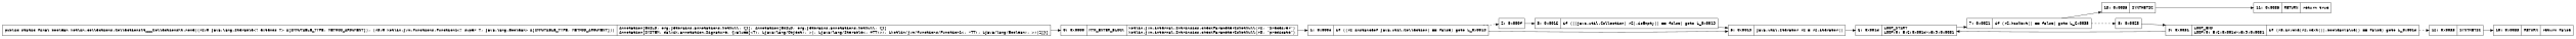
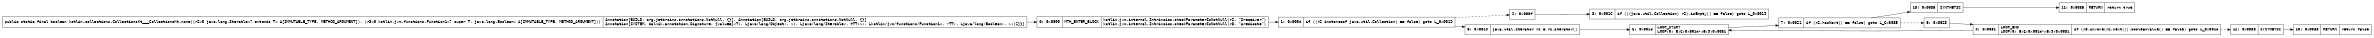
  digraph {
    fontname="DejaVu Sans Mono"
    rankdir=LR
    node [fontname="DejaVu Sans Mono" shape=record]
    edge [fontname="DejaVu Sans Mono"]
    n1 [label="{0\:\ 0x0000|MTH_ENTER_BLOCK\l|kotlin.jvm.internal.Intrinsics.checkParameterIsNotNull(r2, \"$receiver\")\lkotlin.jvm.internal.Intrinsics.checkParameterIsNotNull(r3, \"predicate\")\l}"]
    n2 [label="{1\:\ 0x000d|if ((r2 instanceof java.util.Collection) == false) goto L_0x0019\l}"]
    n3 [label="{2\:\ 0x000f}"]
    n4 [label="{5\:\ 0x0019|java.util.Iterator r2 = r2.iterator()\l}"]
    n5 [label="{3\:\ 0x0016|if (((java.util.Collection) r2).isEmpty() == false) goto L_0x0019\l}"]
    n6 [label="{6\:\ 0x001d|LOOP_START\lLOOP:0: B:6:0x001d\-\>B:9:0x0031\l}"]
    n7 [label="{7\:\ 0x0021|if (r2.hasNext() == false) goto L_6x0035\l}"]
    n8 [label="{8\:\ 0x0023}"]
    n9 [label="{13\:\ 0x0035|SYNTHETIC\l}"]
    n10 [label="{9\:\ 0x0031|LOOP_END\lLOOP:0: B:6:0x001d\-\>B:9:0x0031\l|if (r3.invoke(r2.next()).booleanValue() == false) goto L_0x001d\l}"]
    n11 [label="{11\:\ 0x0035|RETURN\l|return true\l}"]
    n12 [label="{12\:\ 0x0033|SYNTHETIC\l}"]
    n13 [label="{10\:\ 0x0033|RETURN\l|return false\l}"]
    n14 [label="{public static final boolean kotlin.collections.CollectionsKt___CollectionsKt.none((r2v0 java.lang.Iterable\<? extends T\> A[IMMUTABLE_TYPE, METHOD_ARGUMENT]), (r3v0 kotlin.jvm.functions.Function1\<? super T, java.lang.Boolean\> A[IMMUTABLE_TYPE, METHOD_ARGUMENT]))  | Annotation[BUILD, org.jetbrains.annotations.NotNull, \{\}], Annotation[BUILD, org.jetbrains.annotations.NotNull, \{\}]\lAnnotation[SYSTEM, dalvik.annotation.Signature, \{value=[\<T:, Ljava\/lang\/Object;, \>(, Ljava\/lang\/Iterable\<, +TT;\>;, Lkotlin\/jvm\/functions\/Function1\<, \-TT;, Ljava\/lang\/Boolean;, \>;)Z]\}]\l}"]
    n1 -> n2
    n2 -> n3 [style=dashed]
    n2 -> n4
    n3 -> n5
    n4 -> n6
-   n5 -> n4
    n6 -> n7
    n7 -> n8 [style=dashed]
    n7 -> n9
    n8 -> n10
    n9 -> n11
    n10 -> n6
    n10 -> n12 [style=dashed]
    n12 -> n13
    n14 -> n1
  }
